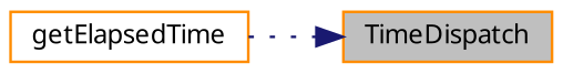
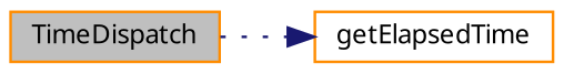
  digraph {
    rankdir=LR
    node [color=darkorange fontname="FreeSans.ttf" fontsize=10 shape=record style=filled]
    n1 [fillcolor=grey75 fontcolor=black height=0.2 label=TimeDispatch width=0.4]
    n2 [fillcolor=white height=0.2 label=getElapsedTime width=0.4]
-   n2 -> n1 [color=midnightblue fontname="FreeSans.ttf" fontsize=10 labelfontname="FreeSans.ttf" labelfontsize=10 style=dotted]
+   n1 -> n2 [color=midnightblue fontname="FreeSans.ttf" fontsize=10 labelfontname="FreeSans.ttf" labelfontsize=10 style=dotted]
  }
